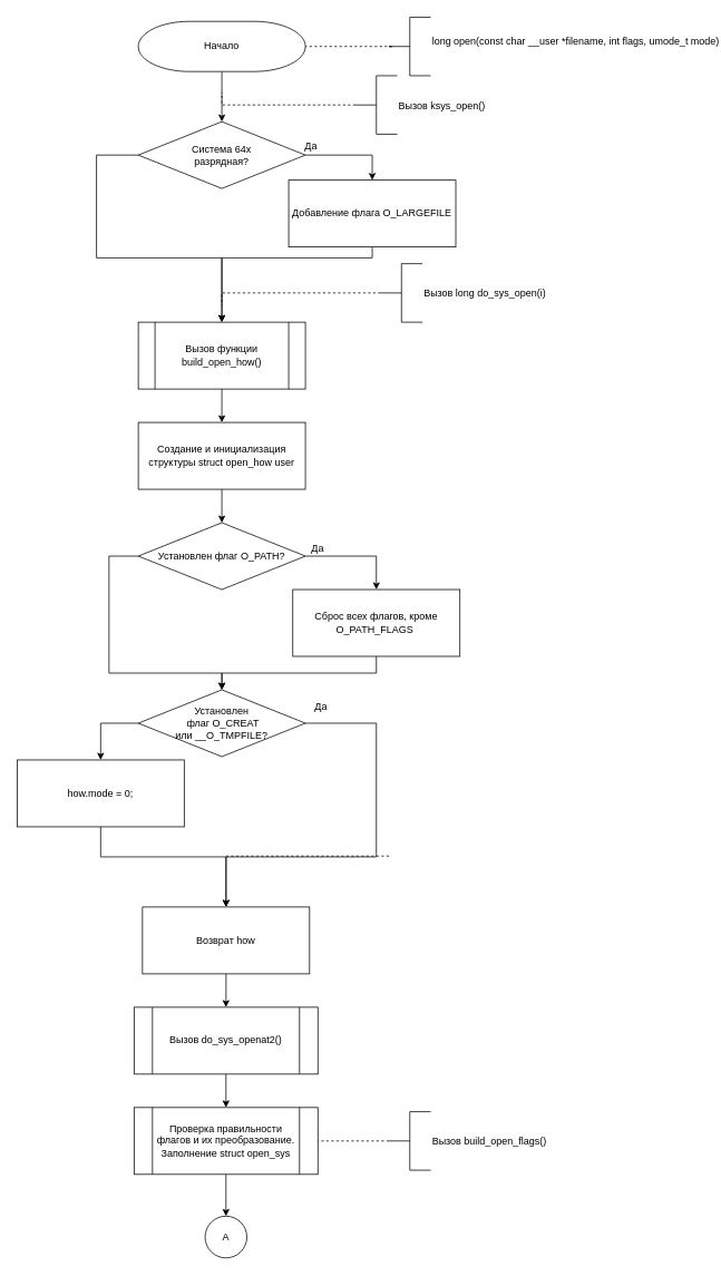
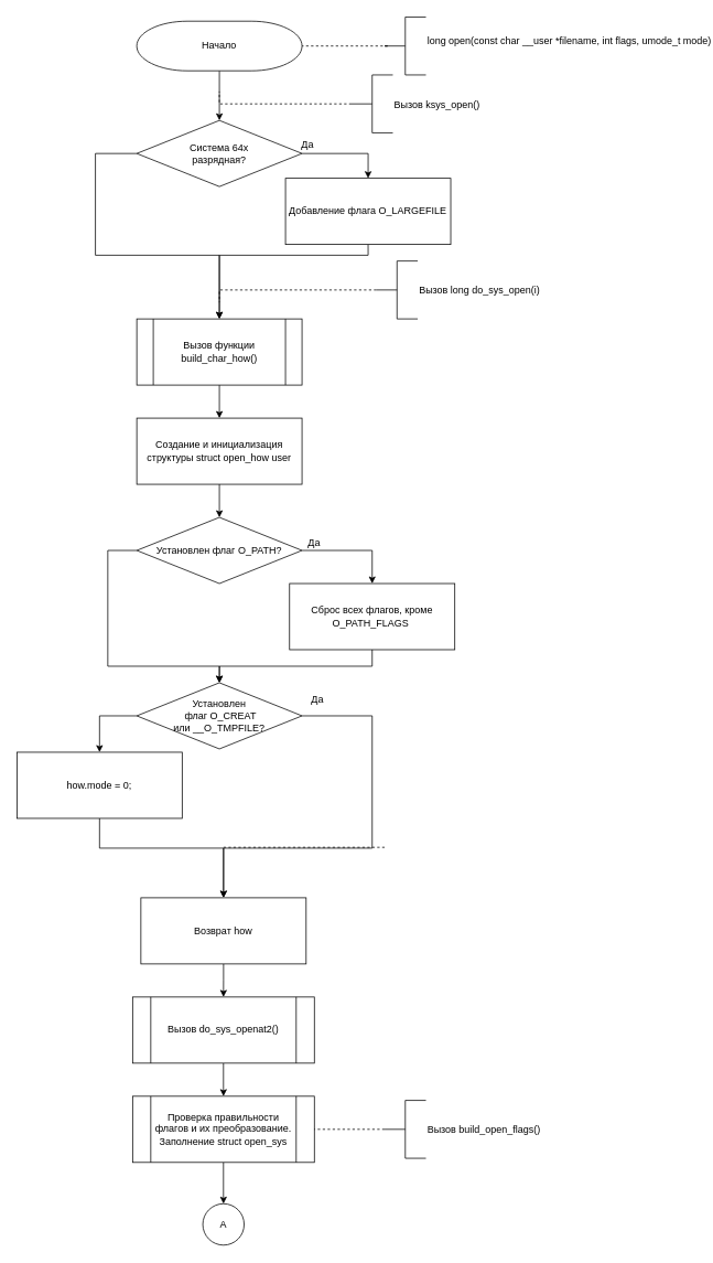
  <mxCell id="0" />
  <mxCell id="1" parent="0" />
  <mxCell id="2" value="" style="edgeStyle=orthogonalEdgeStyle;rounded=0;orthogonalLoop=1;jettySize=auto;fontFamily=Helvetica;fontSize=12;fontStyle=0" edge="1" parent="1" source="3" target="6"><mxGeometry relative="1" as="geometry"><mxPoint x="265.06" y="117.5" as="targetPoint" /></mxGeometry></mxCell>
  <mxCell id="3" value="Начало" style="strokeWidth=1;shape=mxgraph.flowchart.terminator;whiteSpace=wrap;fontFamily=Helvetica;fontSize=12;fontStyle=0" vertex="1" parent="1"><mxGeometry x="165.06" y="25" width="200" height="60" as="geometry" /></mxCell>
  <mxCell id="4" value="Да" style="edgeStyle=orthogonalEdgeStyle;rounded=0;orthogonalLoop=1;jettySize=auto;exitX=1;exitY=0.5;exitDx=0;exitDy=0;entryX=0.5;entryY=0;entryDx=0;entryDy=0;fontFamily=Helvetica;fontSize=12;fontStyle=0" edge="1" parent="1" source="6" target="8"><mxGeometry x="-0.9" y="12" relative="1" as="geometry"><mxPoint x="1" as="offset" /></mxGeometry></mxCell>
  <mxCell id="5" value="" style="edgeStyle=orthogonalEdgeStyle;rounded=0;orthogonalLoop=1;jettySize=auto;exitX=0;exitY=0.5;exitDx=0;exitDy=0;fontFamily=Helvetica;fontSize=12;fontStyle=0" edge="1" parent="1" source="6" target="12"><mxGeometry relative="1" as="geometry"><Array as="points"><mxPoint x="115" y="185" /><mxPoint x="115" y="308" /><mxPoint x="265" y="308" /></Array><mxPoint x="265.06" y="558.809" as="targetPoint" /></mxGeometry></mxCell>
  <mxCell id="6" value="Система 64x&#10;разрядная?" style="rhombus;whiteSpace=wrap;strokeWidth=1;fontFamily=Helvetica;fontSize=12;fontStyle=0" vertex="1" parent="1"><mxGeometry x="165.06" y="145" width="200" height="80" as="geometry" /></mxCell>
  <mxCell id="7" value="" style="edgeStyle=orthogonalEdgeStyle;rounded=0;orthogonalLoop=1;jettySize=auto;exitX=0.5;exitY=1;exitDx=0;exitDy=0;entryX=0.5;entryY=0;entryDx=0;entryDy=0;fontFamily=Helvetica;fontSize=12;fontStyle=0" edge="1" parent="1" source="8" target="12"><mxGeometry relative="1" as="geometry"><Array as="points"><mxPoint x="445.06" y="308" /><mxPoint x="265.06" y="308" /></Array><mxPoint x="265.06" y="425" as="targetPoint" /></mxGeometry></mxCell>
  <mxCell id="8" value="Добавление флага O_LARGEFILE" style="rounded=0;whiteSpace=wrap;strokeWidth=1;fontFamily=Helvetica;fontSize=12;fontStyle=0" vertex="1" parent="1"><mxGeometry x="345.06" y="215" width="200" height="80" as="geometry" /></mxCell>
  <mxCell id="9" value="" style="edgeStyle=orthogonalEdgeStyle;rounded=0;orthogonalLoop=1;jettySize=auto;exitX=0;exitY=0.5;exitDx=0;exitDy=0;exitPerimeter=0;endArrow=none;endFill=0;dashed=1;fontFamily=Helvetica;fontSize=12;fontStyle=0" edge="1" parent="1" source="10"><mxGeometry relative="1" as="geometry"><mxPoint x="265.06" y="365" as="targetPoint" /><mxPoint x="572.06" y="390.5" as="sourcePoint" /><Array as="points"><mxPoint x="265.06" y="350" /></Array></mxGeometry></mxCell>
  <mxCell id="10" value="Вызов long do_sys_open(i)" style="strokeWidth=1;shape=mxgraph.flowchart.annotation_2;align=left;labelPosition=right;pointerEvents=1;fontFamily=Helvetica;fontSize=12;fontStyle=0" vertex="1" parent="1"><mxGeometry x="455.06" y="315" width="50" height="70" as="geometry" /></mxCell>
  <mxCell id="11" value="" style="edgeStyle=orthogonalEdgeStyle;rounded=0;orthogonalLoop=1;jettySize=auto;exitX=0.5;exitY=1;exitDx=0;exitDy=0;fontFamily=Helvetica;fontSize=12;fontStyle=0" edge="1" parent="1" source="12" target="14"><mxGeometry relative="1" as="geometry" /></mxCell>
- <mxCell id="12" value="Вызов функции&#10;build_open_how()" style="shape=process;whiteSpace=wrap;backgroundOutline=1;fontFamily=Helvetica;fontSize=12;fontStyle=0" vertex="1" parent="1"><mxGeometry x="165.06" y="385" width="200" height="80" as="geometry" /></mxCell>
+ <mxCell id="12" value="Вызов функции&#10;build_char_how()" style="shape=process;whiteSpace=wrap;backgroundOutline=1;fontFamily=Helvetica;fontSize=12;fontStyle=0" vertex="1" parent="1"><mxGeometry x="165.06" y="385" width="200" height="80" as="geometry" /></mxCell>
  <mxCell id="13" value="" style="edgeStyle=orthogonalEdgeStyle;rounded=0;orthogonalLoop=1;jettySize=auto;exitX=0.5;exitY=1;exitDx=0;exitDy=0;fontFamily=Helvetica;fontSize=12;fontStyle=0" edge="1" parent="1" source="14" target="15"><mxGeometry relative="1" as="geometry" /></mxCell>
  <mxCell id="14" value="Создание и инициализация структуры struct open_how user" style="rounded=0;whiteSpace=wrap;strokeWidth=1;fontFamily=Helvetica;fontSize=12;fontStyle=0" vertex="1" parent="1"><mxGeometry x="165.06" y="505" width="200" height="80" as="geometry" /></mxCell>
  <mxCell id="15" value="Установлен флаг O_PATH?" style="rhombus;whiteSpace=wrap;strokeWidth=1;fontFamily=Helvetica;fontSize=12;fontStyle=0" vertex="1" parent="1"><mxGeometry x="165.06" y="625" width="200" height="80" as="geometry" /></mxCell>
  <mxCell id="16" value="Сброс всех флагов, кроме O_PATH_FLAGS " style="rounded=0;whiteSpace=wrap;strokeWidth=1;fontFamily=Helvetica;fontSize=12;fontStyle=0" vertex="1" parent="1"><mxGeometry x="350" y="705" width="200" height="80" as="geometry" /></mxCell>
  <mxCell id="17" value="" style="edgeStyle=orthogonalEdgeStyle;rounded=0;orthogonalLoop=1;jettySize=auto;exitX=1;exitY=0.5;exitDx=0;exitDy=0;entryX=0.5;entryY=0;entryDx=0;entryDy=0;fontFamily=Helvetica;fontSize=12;fontStyle=0" edge="1" parent="1" source="15" target="16"><mxGeometry relative="1" as="geometry" /></mxCell>
  <mxCell id="18" value="" style="edgeStyle=orthogonalEdgeStyle;rounded=0;orthogonalLoop=1;jettySize=auto;exitX=0.5;exitY=1;exitDx=0;exitDy=0;entryX=0.5;entryY=0;entryDx=0;entryDy=0;fontFamily=Helvetica;fontSize=12;fontStyle=0" edge="1" parent="1" source="16" target="21"><mxGeometry relative="1" as="geometry"><mxPoint x="265.06" y="1115" as="targetPoint" /><Array as="points"><mxPoint x="450.06" y="805" /><mxPoint x="265.06" y="805" /></Array></mxGeometry></mxCell>
  <mxCell id="19" value="" style="edgeStyle=orthogonalEdgeStyle;rounded=0;orthogonalLoop=1;jettySize=auto;exitX=0;exitY=0.5;exitDx=0;exitDy=0;entryX=0.5;entryY=0;entryDx=0;entryDy=0;fontFamily=Helvetica;fontSize=12;fontStyle=0" edge="1" parent="1" source="15" target="21"><mxGeometry relative="1" as="geometry"><mxPoint x="265.06" y="1115" as="targetPoint" /><Array as="points"><mxPoint x="130" y="665" /><mxPoint x="130" y="805" /><mxPoint x="265" y="805" /></Array></mxGeometry></mxCell>
  <mxCell id="20" value="Да" style="text;align=center;verticalAlign=middle;resizable=0;points=[];autosize=1;strokeColor=none;fontFamily=Helvetica;fontSize=12;fontStyle=0" vertex="1" parent="1"><mxGeometry x="365.06" y="645" width="30" height="20" as="geometry" /></mxCell>
  <mxCell id="21" value="Установлен&#10; флаг O_CREAT &#10;или __O_TMPFILE?" style="rhombus;whiteSpace=wrap;strokeWidth=1;fontFamily=Helvetica;fontSize=12;fontStyle=0" vertex="1" parent="1"><mxGeometry x="165.06" y="825" width="200" height="80" as="geometry" /></mxCell>
  <mxCell id="22" value="" style="edgeStyle=orthogonalEdgeStyle;rounded=0;orthogonalLoop=1;jettySize=auto;exitX=1;exitY=0.5;exitDx=0;exitDy=0;entryX=0.5;entryY=0;entryDx=0;entryDy=0;fontFamily=Helvetica;fontSize=12;fontStyle=0" edge="1" parent="1" source="21" target="38"><mxGeometry relative="1" as="geometry"><mxPoint x="450" y="895" as="targetPoint" /><Array as="points"><mxPoint x="450" y="865" /><mxPoint x="450" y="1025" /><mxPoint x="270" y="1025" /></Array></mxGeometry></mxCell>
  <mxCell id="23" value="" style="edgeStyle=orthogonalEdgeStyle;rounded=0;orthogonalLoop=1;jettySize=auto;exitX=0;exitY=0.5;exitDx=0;exitDy=0;fontFamily=Helvetica;fontSize=12;entryX=0.5;entryY=0;entryDx=0;entryDy=0;fontStyle=0" edge="1" parent="1" source="21" target="36"><mxGeometry relative="1" as="geometry"><mxPoint x="270" y="1054" as="targetPoint" /><Array as="points"><mxPoint x="120" y="865" /></Array></mxGeometry></mxCell>
  <mxCell id="24" value="Да" style="text;align=center;verticalAlign=middle;resizable=0;points=[];autosize=1;strokeColor=none;fontFamily=Helvetica;fontSize=12;fontStyle=0" vertex="1" parent="1"><mxGeometry x="369.06" y="835" width="30" height="20" as="geometry" /></mxCell>
  <mxCell id="25" value="" style="edgeStyle=orthogonalEdgeStyle;rounded=0;orthogonalLoop=1;jettySize=auto;exitX=0.5;exitY=1;exitDx=0;exitDy=0;fontFamily=Helvetica;fontSize=12;fontStyle=0" edge="1" parent="1" source="26" target="32"><mxGeometry relative="1" as="geometry"><mxPoint x="310" y="1605" as="targetPoint" /></mxGeometry></mxCell>
  <mxCell id="26" value="Проверка правильности флагов и их преобразование. Заполнение struct open_sys" style="shape=process;whiteSpace=wrap;backgroundOutline=1;fontFamily=Helvetica;fontSize=12;fontStyle=0" vertex="1" parent="1"><mxGeometry x="160" y="1325" width="220" height="80" as="geometry" /></mxCell>
  <mxCell id="27" value="" style="edgeStyle=orthogonalEdgeStyle;rounded=0;orthogonalLoop=1;jettySize=auto;exitX=0;exitY=0.5;exitDx=0;exitDy=0;exitPerimeter=0;endArrow=none;endFill=0;dashed=1;entryX=1;entryY=0.5;entryDx=0;entryDy=0;fontFamily=Helvetica;fontSize=12;fontStyle=0" edge="1" parent="1" source="28" target="26"><mxGeometry relative="1" as="geometry"><mxPoint x="390" y="1415" as="targetPoint" /><mxPoint x="577" y="1398" as="sourcePoint" /></mxGeometry></mxCell>
  <mxCell id="28" value="Вызов build_open_flags()" style="strokeWidth=1;shape=mxgraph.flowchart.annotation_2;align=left;labelPosition=right;pointerEvents=1;fontFamily=Helvetica;fontSize=12;fontStyle=0" vertex="1" parent="1"><mxGeometry x="465.06" y="1330" width="50" height="70" as="geometry" /></mxCell>
  <mxCell id="29" value="" style="edgeStyle=orthogonalEdgeStyle;rounded=0;orthogonalLoop=1;jettySize=auto;exitX=0;exitY=0.5;exitDx=0;exitDy=0;exitPerimeter=0;endArrow=none;endFill=0;dashed=1;fontFamily=Helvetica;fontSize=12;fontStyle=0" edge="1" parent="1" source="30"><mxGeometry relative="1" as="geometry"><mxPoint x="265" y="110" as="targetPoint" /><mxPoint x="472.06" y="55.5" as="sourcePoint" /><Array as="points"><mxPoint x="265" y="125" /></Array></mxGeometry></mxCell>
  <mxCell id="30" value="Вызов ksys_open()" style="strokeWidth=1;shape=mxgraph.flowchart.annotation_2;align=left;labelPosition=right;pointerEvents=1;fontFamily=Helvetica;fontSize=12;fontStyle=0" vertex="1" parent="1"><mxGeometry x="425" y="90" width="50" height="70" as="geometry" /></mxCell>
  <mxCell id="31" value="" style="edgeStyle=orthogonalEdgeStyle;rounded=0;orthogonalLoop=1;jettySize=auto;exitX=0;exitY=0.5;exitDx=0;exitDy=0;exitPerimeter=0;endArrow=none;endFill=0;dashed=1;fontFamily=Helvetica;fontSize=12;fontStyle=0" edge="1" parent="1"><mxGeometry relative="1" as="geometry"><mxPoint x="270" y="1024" as="targetPoint" /><mxPoint x="465.06" y="1024" as="sourcePoint" /><Array as="points"><mxPoint x="275.06" y="1024" /></Array></mxGeometry></mxCell>
  <mxCell id="32" value="A" style="strokeWidth=1;shape=mxgraph.flowchart.start_2;whiteSpace=wrap;fontFamily=Helvetica;fontSize=12;fontStyle=0" vertex="1" parent="1"><mxGeometry x="245" y="1455" width="50" height="50" as="geometry" /></mxCell>
  <mxCell id="33" value="" style="edgeStyle=orthogonalEdgeStyle;rounded=0;orthogonalLoop=1;jettySize=auto;exitX=0;exitY=0.5;exitDx=0;exitDy=0;exitPerimeter=0;endArrow=none;endFill=0;dashed=1;fontFamily=Helvetica;fontSize=12;fontStyle=0" edge="1" parent="1" source="34" target="3"><mxGeometry relative="1" as="geometry"><mxPoint x="370" y="50" as="targetPoint" /><mxPoint x="552.06" y="-4.5" as="sourcePoint" /><Array as="points"><mxPoint x="470" y="55" /><mxPoint x="470" y="55" /></Array></mxGeometry></mxCell>
  <mxCell id="34" value="long open(const char __user *filename, int flags, umode_t mode)&#10;" style="strokeWidth=1;shape=mxgraph.flowchart.annotation_2;align=left;labelPosition=right;pointerEvents=1;fontFamily=Helvetica;fontSize=12;fontStyle=0" vertex="1" parent="1"><mxGeometry x="465.06" y="20" width="50" height="70" as="geometry" /></mxCell>
  <mxCell id="35" value="" style="edgeStyle=orthogonalEdgeStyle;rounded=0;orthogonalLoop=1;jettySize=auto;entryX=0.5;entryY=0;entryDx=0;entryDy=0;fontFamily=Helvetica;fontSize=12;fontColor=#000000;fontStyle=0" edge="1" parent="1" source="36" target="38"><mxGeometry relative="1" as="geometry"><Array as="points"><mxPoint x="120" y="1025" /><mxPoint x="270" y="1025" /></Array></mxGeometry></mxCell>
  <mxCell id="36" value="how.mode = 0;" style="rounded=0;whiteSpace=wrap;strokeWidth=1;fontFamily=Helvetica;fontSize=12;fontStyle=0" vertex="1" parent="1"><mxGeometry x="20" y="909" width="200" height="80" as="geometry" /></mxCell>
  <mxCell id="37" value="" style="edgeStyle=orthogonalEdgeStyle;rounded=0;orthogonalLoop=1;jettySize=auto;entryX=0.5;entryY=0;entryDx=0;entryDy=0;fontFamily=Helvetica;fontSize=12;fontColor=#000000;fontStyle=0" edge="1" parent="1" source="38" target="40"><mxGeometry relative="1" as="geometry" /></mxCell>
  <mxCell id="38" value="Возврат how" style="rounded=0;whiteSpace=wrap;strokeWidth=1;fontFamily=Helvetica;fontSize=12;fontStyle=0" vertex="1" parent="1"><mxGeometry x="170.06" y="1085" width="200" height="80" as="geometry" /></mxCell>
  <mxCell id="39" value="" style="edgeStyle=orthogonalEdgeStyle;rounded=0;orthogonalLoop=1;jettySize=auto;fontFamily=Helvetica;fontSize=12;fontColor=#000000;fontStyle=0" edge="1" parent="1" source="40" target="26"><mxGeometry relative="1" as="geometry" /></mxCell>
  <mxCell id="40" value="Вызов do_sys_openat2()" style="shape=process;whiteSpace=wrap;backgroundOutline=1;fontFamily=Helvetica;fontSize=12;fontStyle=0" vertex="1" parent="1"><mxGeometry x="160" y="1205" width="220" height="80" as="geometry" /></mxCell>
